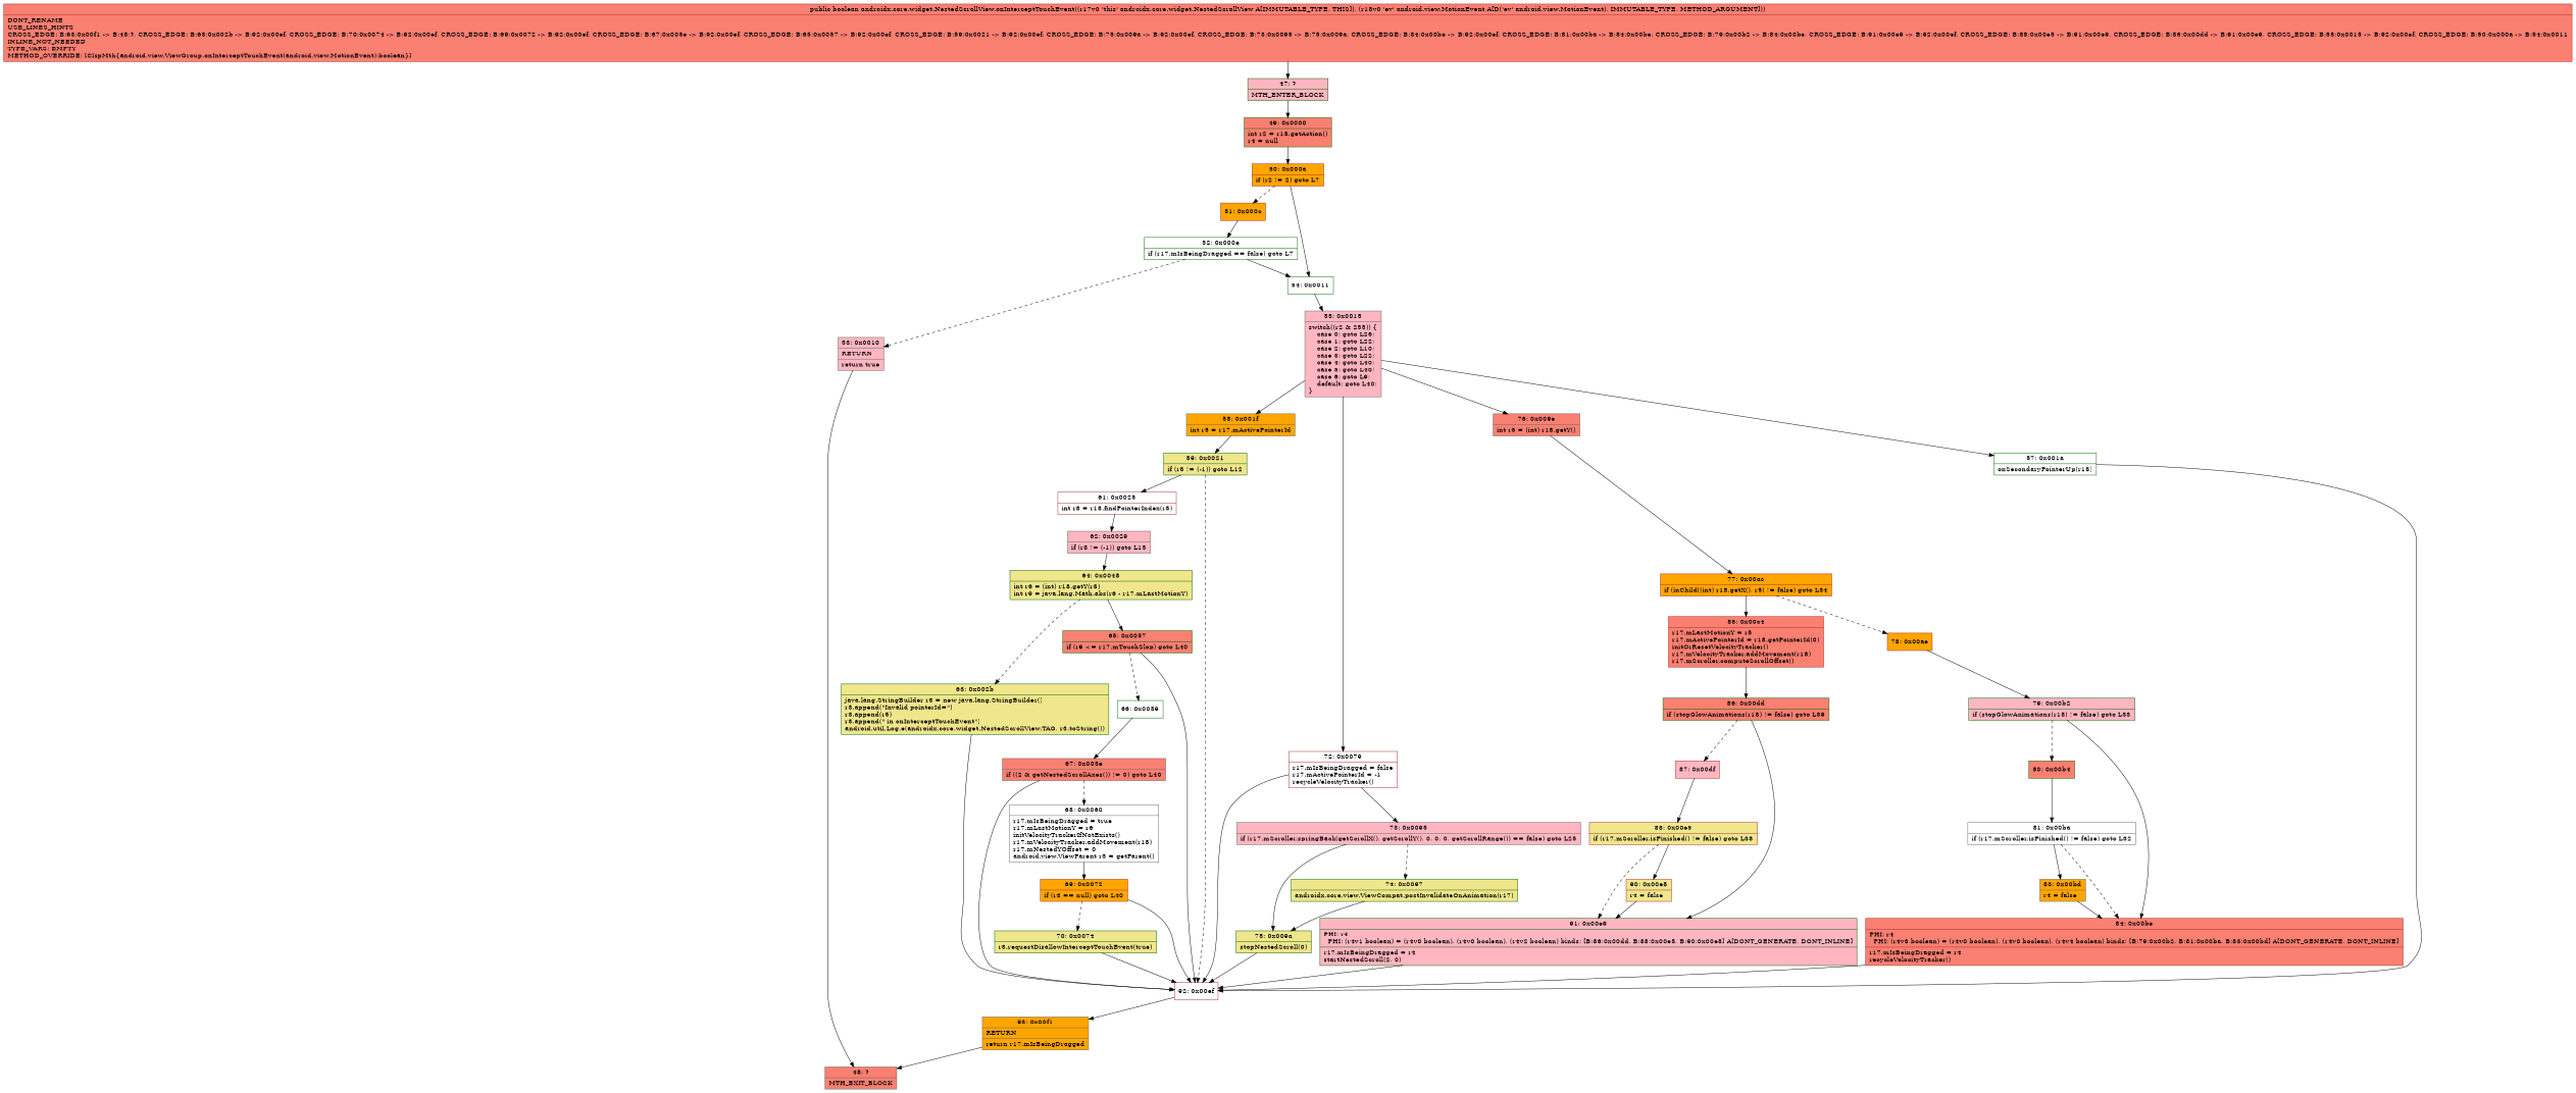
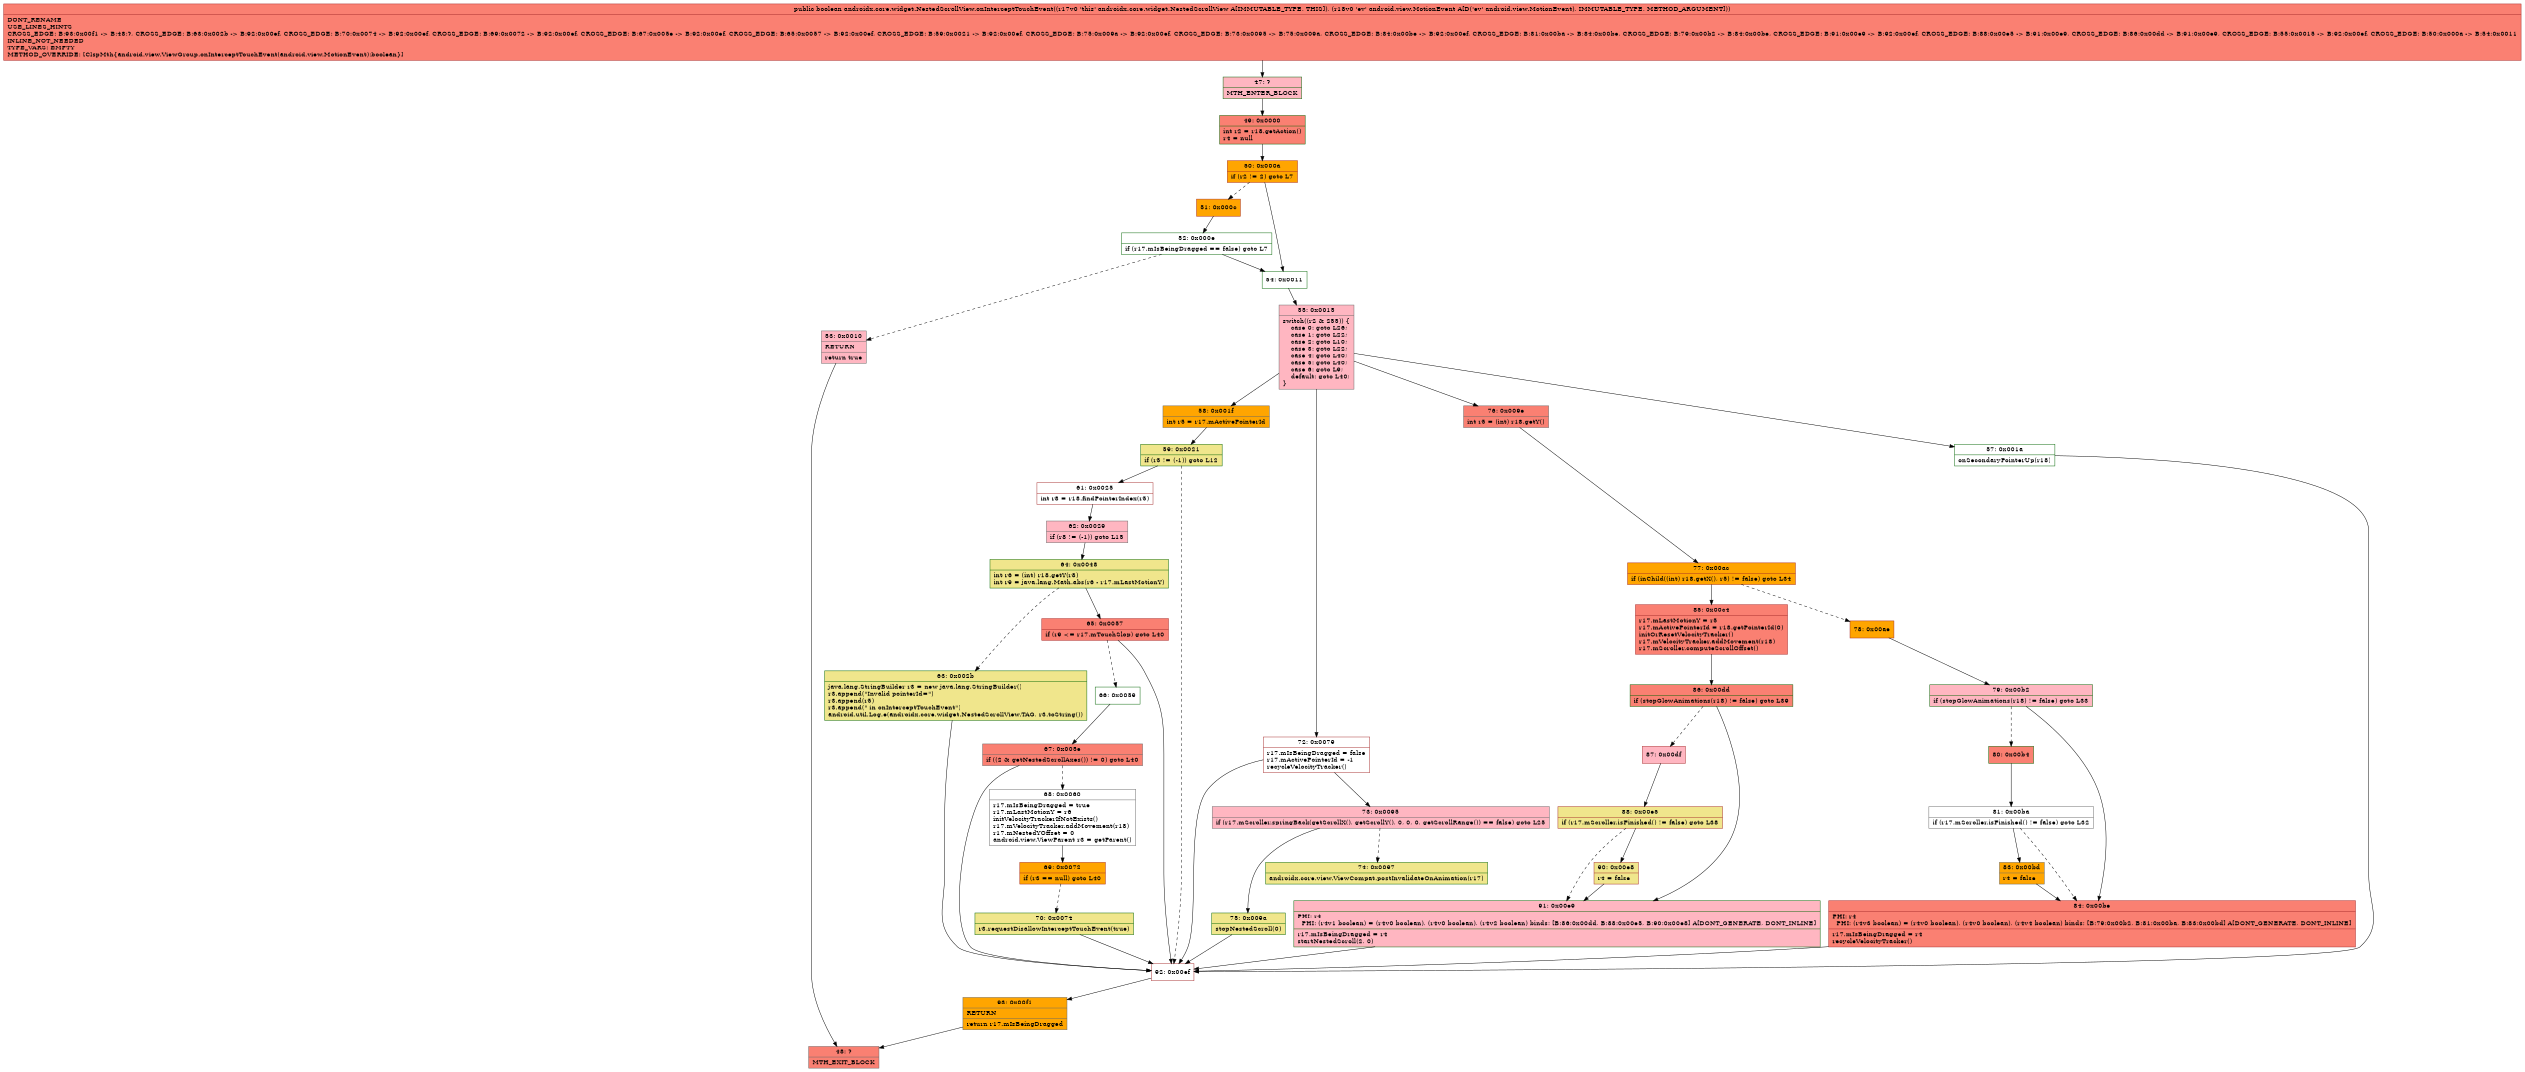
  digraph {
    node [color=darkgreen fillcolor=salmon shape=record style=filled]
    n1 [fillcolor=lightpink label="{47\:\ ?|MTH_ENTER_BLOCK\l}"]
    n2 [label="{49\:\ 0x0000|int r2 = r18.getAction()\lr4 = null\l}"]
    n3 [color=brown fillcolor=orange label="{50\:\ 0x000a|if (r2 != 2) goto L7\l}"]
    n4 [color=brown fillcolor=orange label="{51\:\ 0x000c}"]
    n5 [fillcolor=white label="{54\:\ 0x0011}"]
    n6 [fillcolor=white label="{52\:\ 0x000e|if (r17.mIsBeingDragged == false) goto L7\l}"]
    n7 [color=gray40 fillcolor=lightpink label="{55\:\ 0x0015|switch((r2 & 255)) \{\l    case 0: goto L26;\l    case 1: goto L22;\l    case 2: goto L10;\l    case 3: goto L22;\l    case 4: goto L40;\l    case 5: goto L40;\l    case 6: goto L9;\l    default: goto L40;\l\}\l}"]
    n8 [color=gray40 fillcolor=lightpink label="{53\:\ 0x0010|RETURN\l|return true\l}"]
    n9 [color=gray40 label="{48\:\ ?|MTH_EXIT_BLOCK\l}"]
    n10 [fillcolor=white label="{57\:\ 0x001a|onSecondaryPointerUp(r18)\l}"]
    n11 [color=gray40 fillcolor=orange label="{58\:\ 0x001f|int r5 = r17.mActivePointerId\l}"]
    n12 [color=brown fillcolor=white label="{72\:\ 0x0079|r17.mIsBeingDragged = false\lr17.mActivePointerId = \-1\lrecycleVelocityTracker()\l}"]
    n13 [color=gray40 label="{76\:\ 0x009e|int r5 = (int) r18.getY()\l}"]
    n14 [color=brown fillcolor=white label="{92\:\ 0x00ef}"]
    n15 [fillcolor=khaki label="{59\:\ 0x0021|if (r5 != (\-1)) goto L12\l}"]
    n16 [color=gray40 fillcolor=lightpink label="{73\:\ 0x0095|if (r17.mScroller.springBack(getScrollX(), getScrollY(), 0, 0, 0, getScrollRange()) == false) goto L25\l}"]
    n17 [color=brown fillcolor=orange label="{77\:\ 0x00ac|if (inChild((int) r18.getX(), r5) != false) goto L34\l}"]
    n18 [color=gray40 fillcolor=orange label="{93\:\ 0x00f1|RETURN\l|return r17.mIsBeingDragged\l}"]
    n19 [color=brown fillcolor=white label="{61\:\ 0x0025|int r8 = r18.findPointerIndex(r5)\l}"]
    n20 [color=gray40 fillcolor=lightpink label="{62\:\ 0x0029|if (r8 != (\-1)) goto L15\l}"]
    n21 [fillcolor=khaki label="{64\:\ 0x0048|int r6 = (int) r18.getY(r8)\lint r9 = java.lang.Math.abs(r6 \- r17.mLastMotionY)\l}"]
    n22 [fillcolor=khaki label="{63\:\ 0x002b|java.lang.StringBuilder r3 = new java.lang.StringBuilder()\lr3.append(\"Invalid pointerId=\")\lr3.append(r5)\lr3.append(\" in onInterceptTouchEvent\")\landroid.util.Log.e(androidx.core.widget.NestedScrollView.TAG, r3.toString())\l}"]
-   n23 [label="{65\:\ 0x0057|if (r9 \<= r17.mTouchSlop) goto L40\l}"]
+   n23 [color=brown label="{65\:\ 0x0057|if (r9 \<= r17.mTouchSlop) goto L40\l}"]
    n24 [fillcolor=white label="{66\:\ 0x0059}"]
    n25 [color=gray40 label="{67\:\ 0x005e|if ((2 & getNestedScrollAxes()) != 0) goto L40\l}"]
    n26 [color=gray40 fillcolor=white label="{68\:\ 0x0060|r17.mIsBeingDragged = true\lr17.mLastMotionY = r6\linitVelocityTrackerIfNotExists()\lr17.mVelocityTracker.addMovement(r18)\lr17.mNestedYOffset = 0\landroid.view.ViewParent r3 = getParent()\l}"]
    n27 [color=brown fillcolor=orange label="{69\:\ 0x0072|if (r3 == null) goto L40\l}"]
    n28 [fillcolor=khaki label="{70\:\ 0x0074|r3.requestDisallowInterceptTouchEvent(true)\l}"]
    n29 [fillcolor=khaki label="{74\:\ 0x0097|androidx.core.view.ViewCompat.postInvalidateOnAnimation(r17)\l}"]
    n30 [fillcolor=khaki label="{75\:\ 0x009a|stopNestedScroll(0)\l}"]
    n31 [color=brown fillcolor=orange label="{78\:\ 0x00ae}"]
    n32 [color=brown label="{85\:\ 0x00c4|r17.mLastMotionY = r5\lr17.mActivePointerId = r18.getPointerId(0)\linitOrResetVelocityTracker()\lr17.mVelocityTracker.addMovement(r18)\lr17.mScroller.computeScrollOffset()\l}"]
    n33 [fillcolor=lightpink label="{79\:\ 0x00b2|if (stopGlowAnimations(r18) != false) goto L33\l}"]
    n34 [label="{86\:\ 0x00dd|if (stopGlowAnimations(r18) != false) goto L39\l}"]
    n35 [label="{80\:\ 0x00b4}"]
    n36 [color=brown label="{84\:\ 0x00be|PHI: r4 \l  PHI: (r4v3 boolean) = (r4v0 boolean), (r4v0 boolean), (r4v4 boolean) binds: [B:79:0x00b2, B:81:0x00ba, B:83:0x00bd] A[DONT_GENERATE, DONT_INLINE]\l|r17.mIsBeingDragged = r4\lrecycleVelocityTracker()\l}"]
    n37 [color=gray40 fillcolor=white label="{81\:\ 0x00ba|if (r17.mScroller.isFinished() != false) goto L32\l}"]
    n38 [color=gray40 fillcolor=orange label="{83\:\ 0x00bd|r4 = false\l}"]
    n39 [color=brown fillcolor=lightpink label="{87\:\ 0x00df}"]
    n40 [fillcolor=lightpink label="{91\:\ 0x00e9|PHI: r4 \l  PHI: (r4v1 boolean) = (r4v0 boolean), (r4v0 boolean), (r4v2 boolean) binds: [B:86:0x00dd, B:88:0x00e5, B:90:0x00e8] A[DONT_GENERATE, DONT_INLINE]\l|r17.mIsBeingDragged = r4\lstartNestedScroll(2, 0)\l}"]
    n41 [color=brown fillcolor=khaki label="{88\:\ 0x00e5|if (r17.mScroller.isFinished() != false) goto L38\l}"]
    n42 [color=brown fillcolor=khaki label="{90\:\ 0x00e8|r4 = false\l}"]
    n43 [color=brown label="{public boolean androidx.core.widget.NestedScrollView.onInterceptTouchEvent((r17v0 'this' androidx.core.widget.NestedScrollView A[IMMUTABLE_TYPE, THIS]), (r18v0 'ev' android.view.MotionEvent A[D('ev' android.view.MotionEvent), IMMUTABLE_TYPE, METHOD_ARGUMENT]))  | DONT_RENAME\lUSE_LINES_HINTS\lCROSS_EDGE: B:93:0x00f1 \-\> B:48:?, CROSS_EDGE: B:63:0x002b \-\> B:92:0x00ef, CROSS_EDGE: B:70:0x0074 \-\> B:92:0x00ef, CROSS_EDGE: B:69:0x0072 \-\> B:92:0x00ef, CROSS_EDGE: B:67:0x005e \-\> B:92:0x00ef, CROSS_EDGE: B:65:0x0057 \-\> B:92:0x00ef, CROSS_EDGE: B:59:0x0021 \-\> B:92:0x00ef, CROSS_EDGE: B:75:0x009a \-\> B:92:0x00ef, CROSS_EDGE: B:73:0x0095 \-\> B:75:0x009a, CROSS_EDGE: B:84:0x00be \-\> B:92:0x00ef, CROSS_EDGE: B:81:0x00ba \-\> B:84:0x00be, CROSS_EDGE: B:79:0x00b2 \-\> B:84:0x00be, CROSS_EDGE: B:91:0x00e9 \-\> B:92:0x00ef, CROSS_EDGE: B:88:0x00e5 \-\> B:91:0x00e9, CROSS_EDGE: B:86:0x00dd \-\> B:91:0x00e9, CROSS_EDGE: B:55:0x0015 \-\> B:92:0x00ef, CROSS_EDGE: B:50:0x000a \-\> B:54:0x0011\lINLINE_NOT_NEEDED\lTYPE_VARS: EMPTY\lMETHOD_OVERRIDE: [ClspMth\{android.view.ViewGroup.onInterceptTouchEvent(android.view.MotionEvent):boolean\}]\l}"]
    n1 -> n2
    n2 -> n3
    n3 -> n4 [style=dashed]
    n3 -> n5
    n4 -> n6
    n5 -> n7
    n6 -> n5
    n6 -> n8 [style=dashed]
    n7 -> n10
    n7 -> n11
    n7 -> n12
    n7 -> n13
    n8 -> n9
    n10 -> n14
    n11 -> n15
    n12 -> n14
    n12 -> n16
    n13 -> n17
    n14 -> n18
    n15 -> n14 [style=dashed]
    n15 -> n19
    n16 -> n29 [style=dashed]
    n16 -> n30
    n17 -> n31 [style=dashed]
    n17 -> n32
    n18 -> n9
    n19 -> n20
    n20 -> n21
    n21 -> n22 [style=dashed]
    n21 -> n23
    n22 -> n14
    n23 -> n14
    n23 -> n24 [style=dashed]
    n24 -> n25
    n25 -> n14
    n25 -> n26 [style=dashed]
    n26 -> n27
-   n27 -> n14
    n27 -> n28 [style=dashed]
    n28 -> n14
-   n29 -> n30
    n30 -> n14
    n31 -> n33
    n32 -> n34
    n33 -> n35 [style=dashed]
    n33 -> n36
    n34 -> n39 [style=dashed]
    n34 -> n40
    n35 -> n37
    n36 -> n14
    n37 -> n36 [style=dashed]
    n37 -> n38
    n38 -> n36
    n39 -> n41
    n40 -> n14
    n41 -> n40 [style=dashed]
    n41 -> n42
    n42 -> n40
    n43 -> n1
  }
